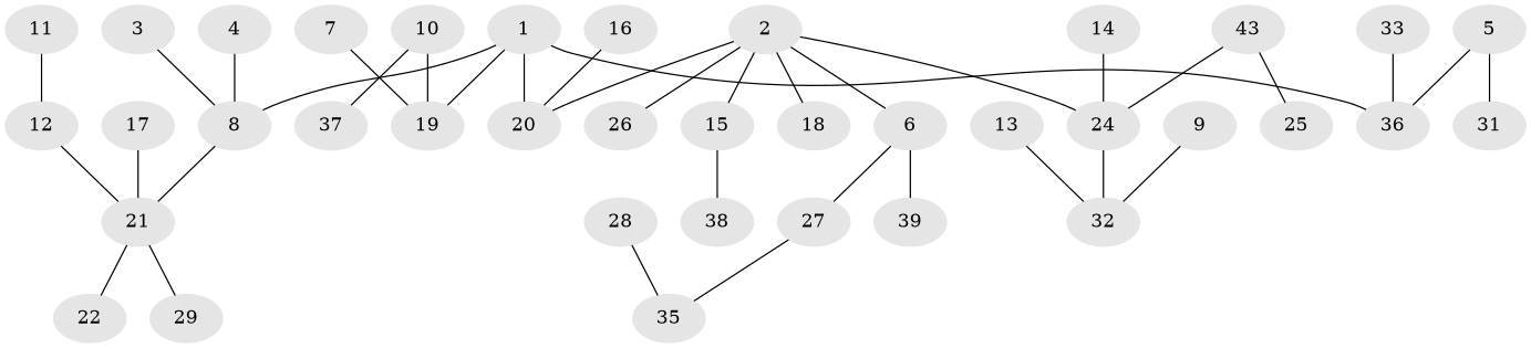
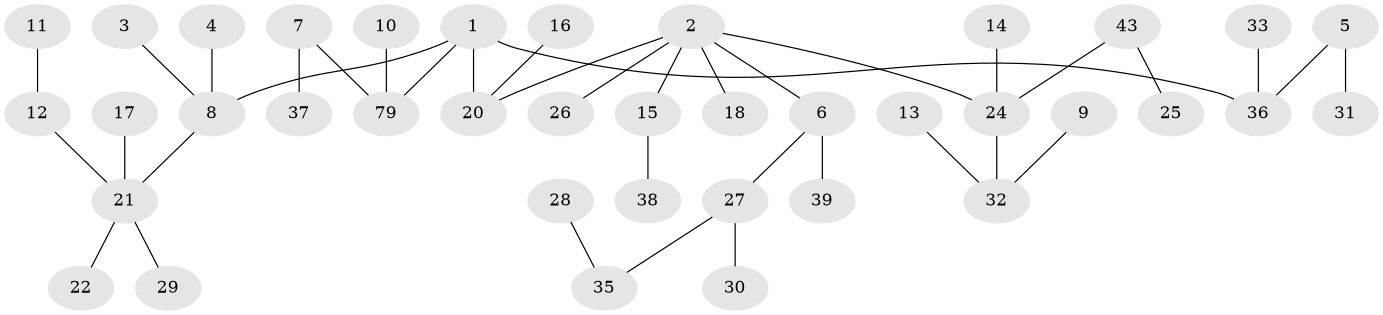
  graph {
    node [color=gray90 style=filled]
    edge [weight=1.0]
    1
    8
-   19
+   19 [label=79]
    20
    36
    21
    2
    6
    15
    18
    24
    26
    27
    39
    38
    32
    3
    4
    5
    31
    35
+   30
    7
    22
    29
    9
    10
    37
    11
    12
    13
    14
    16
    17
    n35 [label=43]
    25
    28
    33
    1 -- 8
    1 -- 19
    1 -- 20
    1 -- 36
    8 -- 21
    21 -- 22
    21 -- 29
    2 -- 20
    2 -- 6
    2 -- 15
    2 -- 18
    2 -- 24
    2 -- 26
    6 -- 27
    6 -- 39
    15 -- 38
    24 -- 32
    27 -- 35
+   27 -- 30
    3 -- 8
    4 -- 8
    5 -- 36
    5 -- 31
    7 -- 19
    9 -- 32
    10 -- 19
-   10 -- 37
+   7 -- 37
    11 -- 12
    12 -- 21
    13 -- 32
    14 -- 24
    16 -- 20
    17 -- 21
    n35 -- 24
    n35 -- 25
    28 -- 35
    33 -- 36
  }
